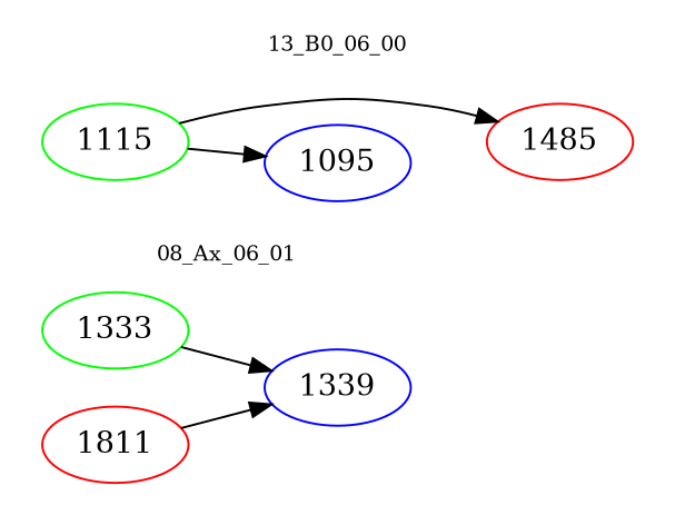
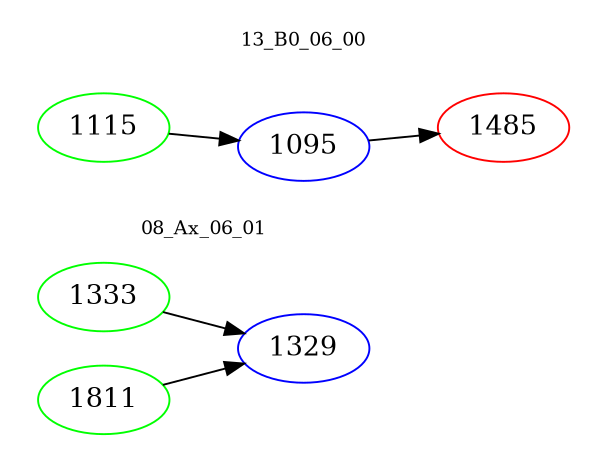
  digraph {
    rankdir=LR
    node [color=green]
    edge [color=black]
    n1 [label=1333]
-   n2 [color=blue label=1339]
-   n3 [color=red label=1811]
+   n2 [color=blue label=1329]
+   n3 [label=1811]
    n4 [label=1115]
    n5 [color=blue label=1095]
    n6 [color=red label=1485]
    subgraph cluster_1 {
      color=white
      fontsize=10
      label="08_Ax_06_01"
      n1
      n2
      n3
    }
    subgraph cluster_2 {
      color=white
      fontsize=10
      label="13_B0_06_00"
      n4
      n5
      n6
    }
    n1 -> n2
    n3 -> n2
    n4 -> n5
-   n4 -> n6
+   n5 -> n6
  }
